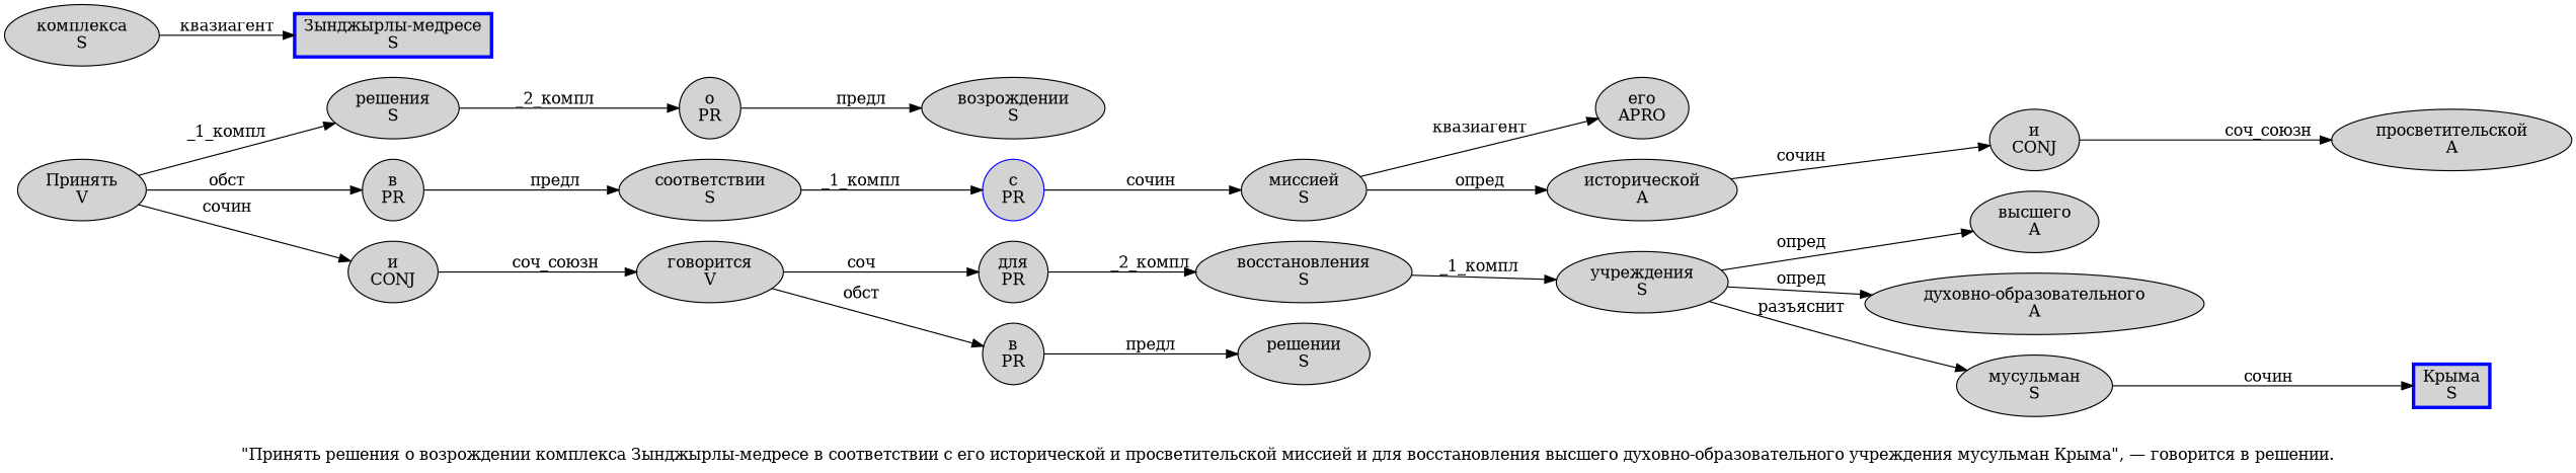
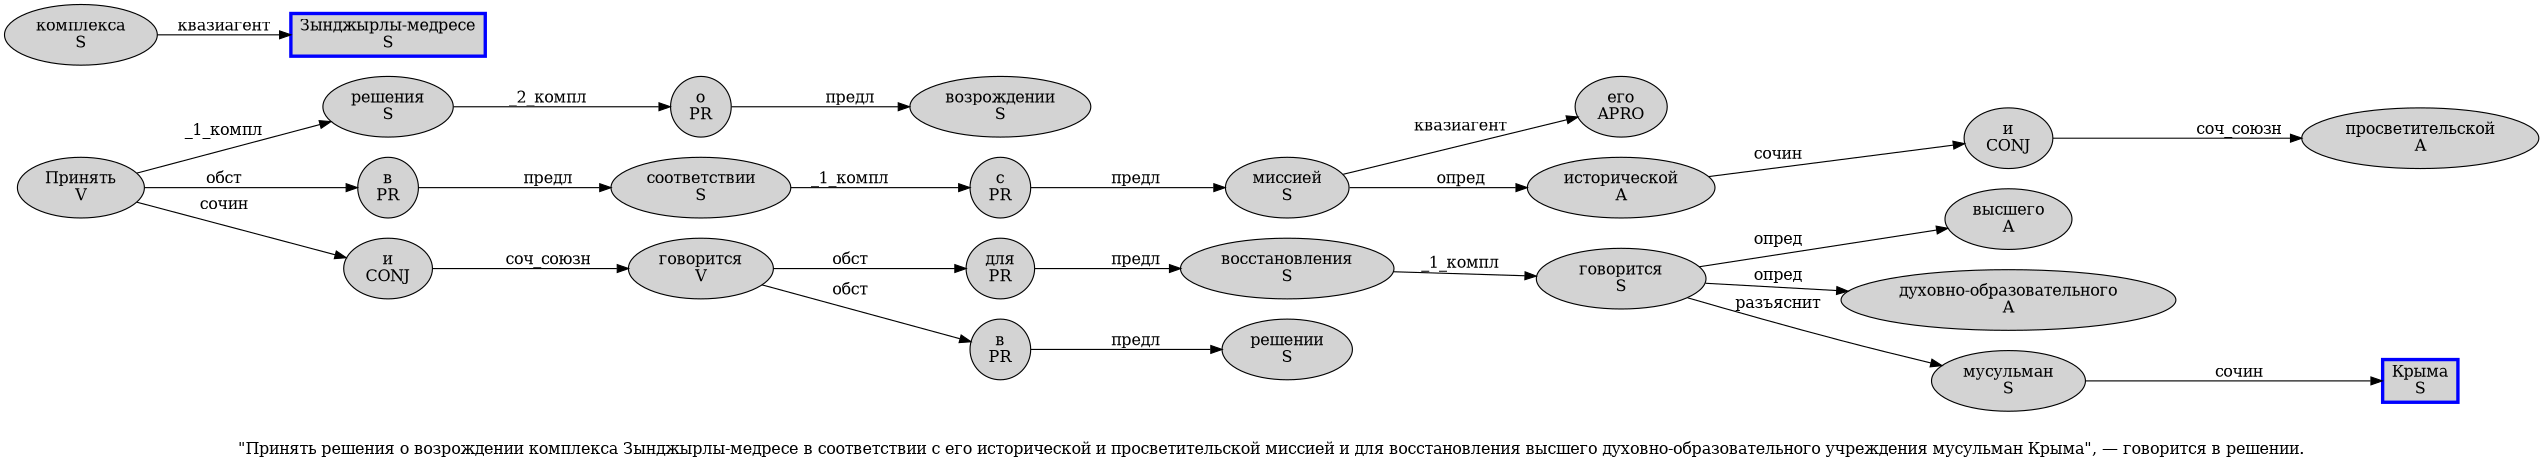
  digraph {
    label="\"Принять решения о возрождении комплекса Зынджырлы-медресе в соответствии с его исторической и просветительской миссией и для восстановления высшего духовно-образовательного учреждения мусульман Крыма\", — говорится в решении."
    rankdir=LR
    node [fillcolor=lightgray penwidth=1 shape=ellipse style=filled]
    n1 [label="Принять\nV"]
    n2 [label="решения\nS"]
    n3 [label="в\nPR"]
    n4 [label="и\nCONJ"]
    n5 [label="о\nPR"]
    n6 [label="соответствии\nS"]
    n7 [label="говорится\nV"]
    n8 [label="возрождении\nS"]
    n9 [label="комплекса\nS"]
    n10 [color=blue label="Зынджырлы-медресе\nS" penwidth=3 shape=box]
-   n11 [label="с\nPR" color=blue]
+   n11 [label="с\nPR"]
    n12 [label="миссией\nS"]
    n13 [label="его\nAPRO"]
    n14 [label="исторической\nA"]
    n15 [label="и\nCONJ"]
    n16 [label="просветительской\nA"]
    n17 [label="для\nPR"]
    n18 [label="в\nPR"]
    n19 [label="восстановления\nS"]
-   n20 [label="учреждения\nS"]
+   n20 [label="говорится\nS"]
    n21 [label="высшего\nA"]
    n22 [label="духовно-образовательного\nA"]
    n23 [label="мусульман\nS"]
    n24 [color=blue label="Крыма\nS" penwidth=3 shape=box]
    n25 [label="решении\nS"]
    n1 -> n2 [label="_1_компл"]
    n1 -> n3 [label="обст"]
    n1 -> n4 [label="сочин"]
    n2 -> n5 [label="_2_компл"]
    n3 -> n6 [label="предл"]
    n4 -> n7 [label="соч_союзн"]
    n5 -> n8 [label="предл"]
    n6 -> n11 [label="_1_компл"]
-   n7 -> n17 [label="соч"]
+   n7 -> n17 [label="обст"]
    n7 -> n18 [label="обст"]
    n9 -> n10 [label="квазиагент"]
-   n11 -> n12 [label="сочин"]
+   n11 -> n12 [label="предл"]
    n12 -> n13 [label="квазиагент"]
    n12 -> n14 [label="опред"]
    n14 -> n15 [label="сочин"]
    n15 -> n16 [label="соч_союзн"]
-   n17 -> n19 [label="_2_компл"]
+   n17 -> n19 [label="предл"]
    n18 -> n25 [label="предл"]
    n19 -> n20 [label="_1_компл"]
    n20 -> n21 [label="опред"]
    n20 -> n22 [label="опред"]
    n20 -> n23 [label="разъяснит"]
    n23 -> n24 [label="сочин"]
  }
